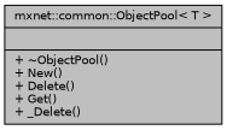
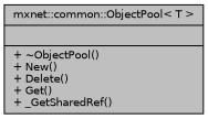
  digraph {
-   n1 [color=black fillcolor=grey75 fontcolor=black fontname=Helvetica fontsize=10 height=0.2 label="{mxnet::common::ObjectPool\< T \>\n||+ ~ObjectPool()\l+ New()\l+ Delete()\l+ Get()\l+ _Delete()\l}" shape=record style=filled width=0.4]
+   n1 [color=black fillcolor=grey75 fontcolor=black fontname=Helvetica fontsize=10 height=0.2 label="{mxnet::common::ObjectPool\< T \>\n||+ ~ObjectPool()\l+ New()\l+ Delete()\l+ Get()\l+ _GetSharedRef()\l}" shape=record style=filled width=0.4]
  }
